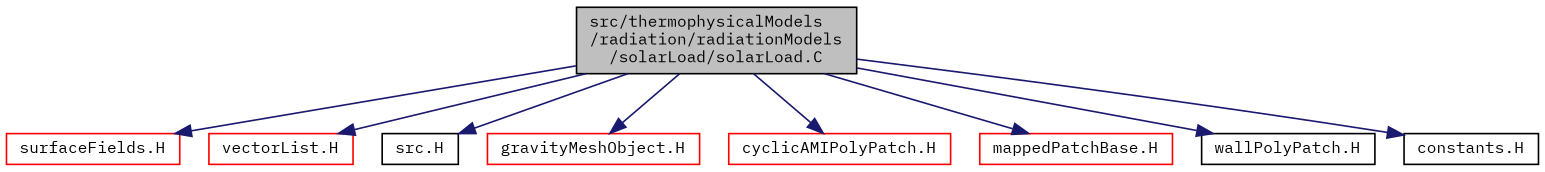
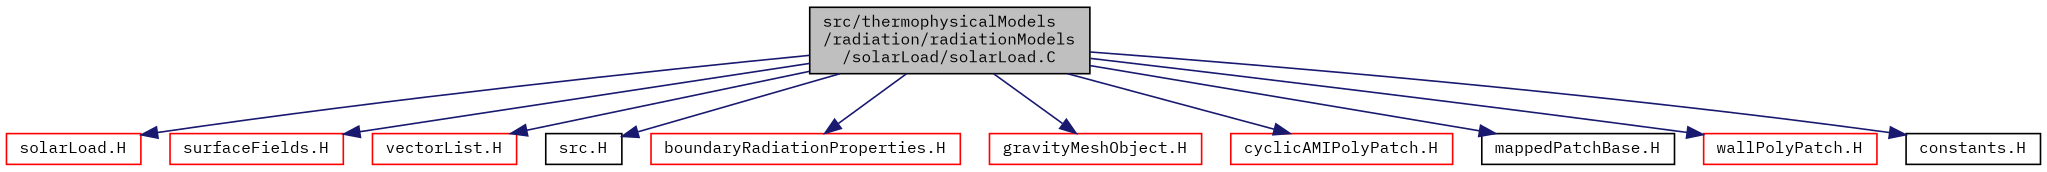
  digraph {
    fontname="IBM Plex Mono"
    node [color=red fontname="IBM Plex Mono" fontsize=10 shape=record]
    edge [color=midnightblue fontname="IBM Plex Mono" fontsize=10 labelfontname=Helvetica labelfontsize=10 style=solid]
    n1 [color=black fillcolor=grey75 fontcolor=black height=0.2 label="src/thermophysicalModels\l/radiation/radiationModels\l/solarLoad/solarLoad.C" style=filled width=0.4]
+   n2 [height=0.2 label="solarLoad.H" width=0.4]
    n3 [height=0.2 label="surfaceFields.H" width=0.4]
    n4 [height=0.2 label="vectorList.H" width=0.4]
    n5 [color=black height=0.2 label="src.H" width=0.4]
+   n6 [height=0.2 label="boundaryRadiationProperties.H" width=0.4]
    n7 [height=0.2 label="gravityMeshObject.H" width=0.4]
    n8 [height=0.2 label="cyclicAMIPolyPatch.H" width=0.4]
-   n9 [height=0.2 label="mappedPatchBase.H" width=0.4]
-   n10 [color=black height=0.2 label="wallPolyPatch.H" width=0.4]
+   n9 [color=black height=0.2 label="mappedPatchBase.H" width=0.4]
+   n10 [height=0.2 label="wallPolyPatch.H" width=0.4]
    n11 [color=black height=0.2 label="constants.H" width=0.4]
+   n1 -> n2
    n1 -> n3
    n1 -> n4
    n1 -> n5
+   n1 -> n6
    n1 -> n7
    n1 -> n8
    n1 -> n9
    n1 -> n10
    n1 -> n11
  }
